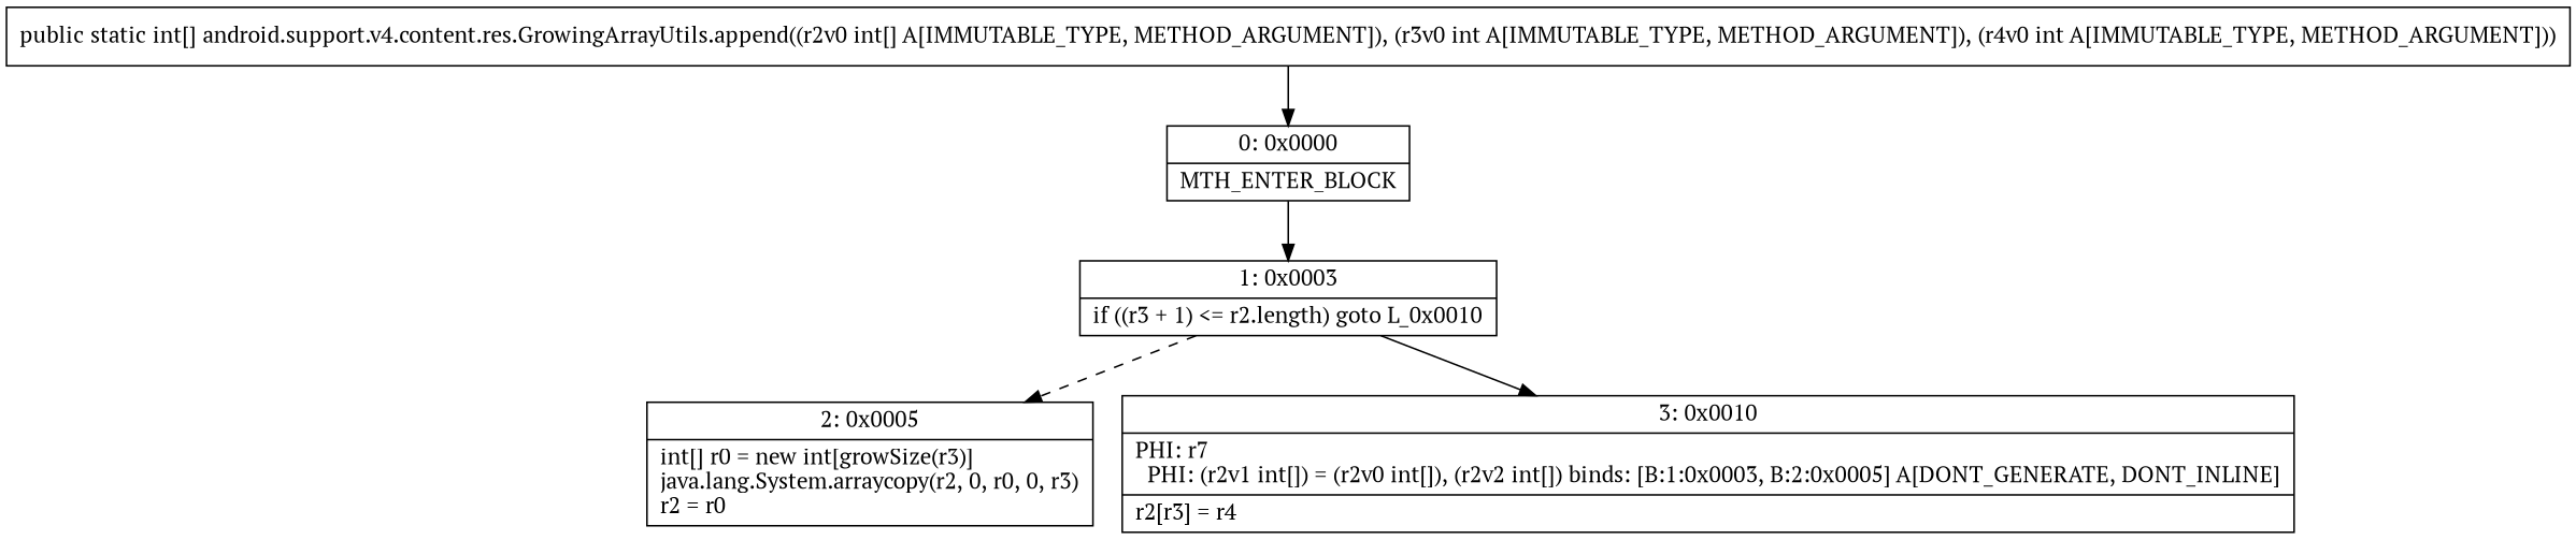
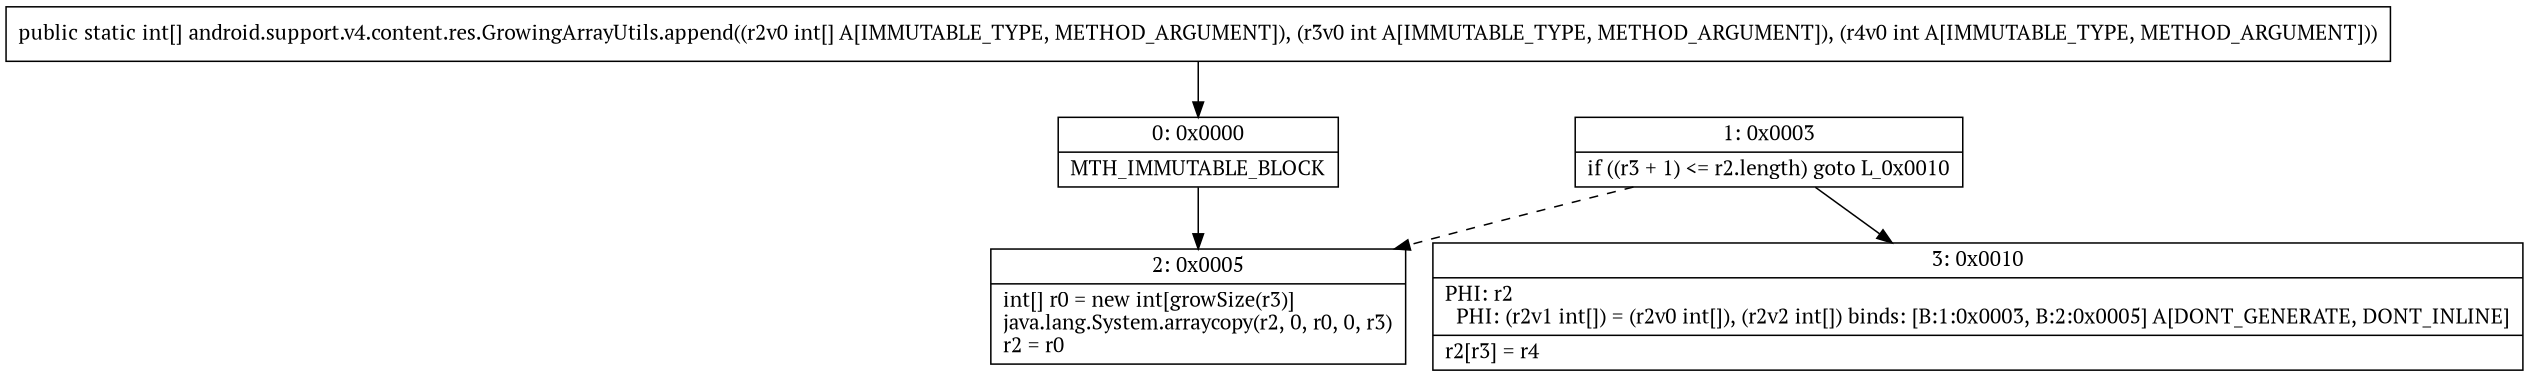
  digraph {
    fontname="PT Serif"
    node [fontname="PT Serif" shape=record]
    edge [fontname="PT Serif"]
-   n1 [label="{0\:\ 0x0000|MTH_ENTER_BLOCK\l}"]
+   n1 [label="{0\:\ 0x0000|MTH_IMMUTABLE_BLOCK\l}"]
    n2 [label="{1\:\ 0x0003|if ((r3 + 1) \<= r2.length) goto L_0x0010\l}"]
    n3 [label="{2\:\ 0x0005|int[] r0 = new int[growSize(r3)]\ljava.lang.System.arraycopy(r2, 0, r0, 0, r3)\lr2 = r0\l}"]
-   n4 [label="{3\:\ 0x0010|PHI: r7 \l  PHI: (r2v1 int[]) = (r2v0 int[]), (r2v2 int[]) binds: [B:1:0x0003, B:2:0x0005] A[DONT_GENERATE, DONT_INLINE]\l|r2[r3] = r4\l}"]
+   n4 [label="{3\:\ 0x0010|PHI: r2 \l  PHI: (r2v1 int[]) = (r2v0 int[]), (r2v2 int[]) binds: [B:1:0x0003, B:2:0x0005] A[DONT_GENERATE, DONT_INLINE]\l|r2[r3] = r4\l}"]
    n5 [label="{public static int[] android.support.v4.content.res.GrowingArrayUtils.append((r2v0 int[] A[IMMUTABLE_TYPE, METHOD_ARGUMENT]), (r3v0 int A[IMMUTABLE_TYPE, METHOD_ARGUMENT]), (r4v0 int A[IMMUTABLE_TYPE, METHOD_ARGUMENT])) }"]
-   n1 -> n2
+   n1 -> n3
    n2 -> n3 [style=dashed]
    n2 -> n4
    n5 -> n1
  }
